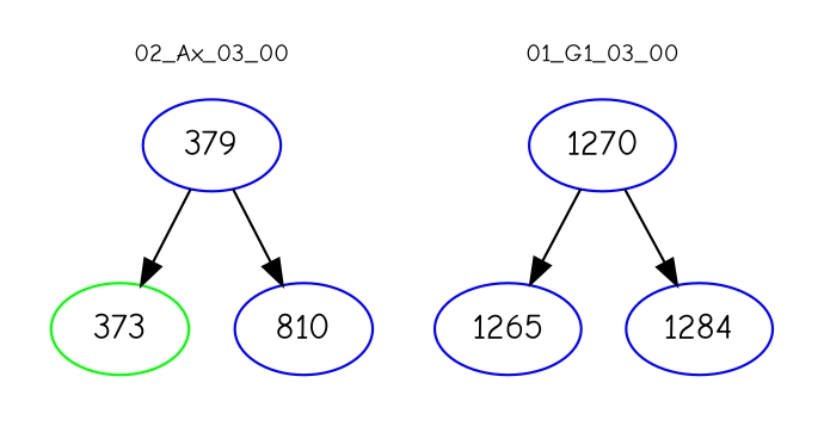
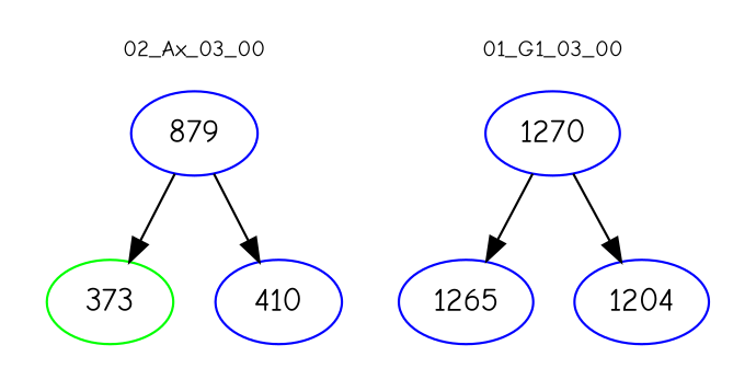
  digraph {
    fontname="Comic Neue"
    node [color=blue fontname="Comic Neue"]
    edge [color=black fontname="Comic Neue"]
-   n1 [label=379]
+   n1 [label=879]
    n2 [color=green label=373]
-   n3 [label=810]
+   n3 [label=410]
    n4 [label=1270]
    n5 [label=1265]
-   n6 [label=1284]
+   n6 [label=1204]
    subgraph cluster_1 {
      color=white
      fontsize=10
      label="02_Ax_03_00"
      n1
      n2
      n3
    }
    subgraph cluster_2 {
      color=white
      fontsize=10
      label="01_G1_03_00"
      n4
      n5
      n6
    }
    n1 -> n2
    n1 -> n3
    n4 -> n5
    n4 -> n6
  }
